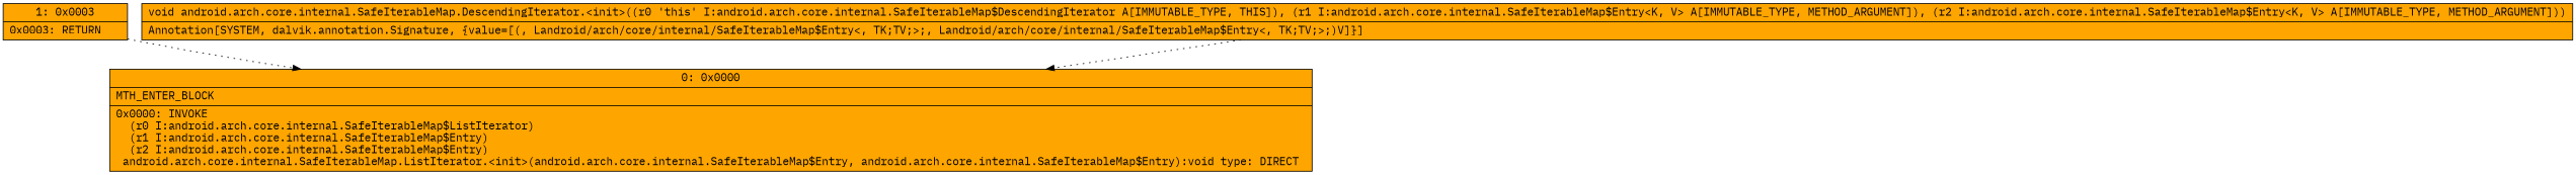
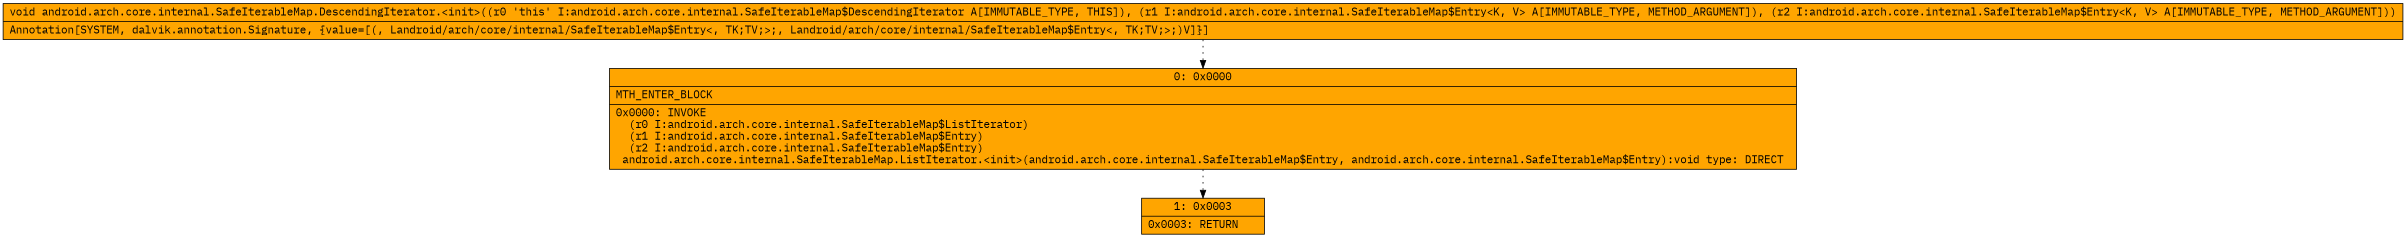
  digraph {
    fontname="IBM Plex Mono"
    node [shape=record style=filled fillcolor=orange fontname="IBM Plex Mono"]
    edge [style=dotted fontname="IBM Plex Mono"]
    n1 [label="{0\:\ 0x0000|MTH_ENTER_BLOCK\l|0x0000: INVOKE  \l  (r0 I:android.arch.core.internal.SafeIterableMap$ListIterator)\l  (r1 I:android.arch.core.internal.SafeIterableMap$Entry)\l  (r2 I:android.arch.core.internal.SafeIterableMap$Entry)\l android.arch.core.internal.SafeIterableMap.ListIterator.\<init\>(android.arch.core.internal.SafeIterableMap$Entry, android.arch.core.internal.SafeIterableMap$Entry):void type: DIRECT \l}"]
    n2 [label="{1\:\ 0x0003|0x0003: RETURN   \l}"]
    n3 [label="{void android.arch.core.internal.SafeIterableMap.DescendingIterator.\<init\>((r0 'this' I:android.arch.core.internal.SafeIterableMap$DescendingIterator A[IMMUTABLE_TYPE, THIS]), (r1 I:android.arch.core.internal.SafeIterableMap$Entry\<K, V\> A[IMMUTABLE_TYPE, METHOD_ARGUMENT]), (r2 I:android.arch.core.internal.SafeIterableMap$Entry\<K, V\> A[IMMUTABLE_TYPE, METHOD_ARGUMENT]))  | Annotation[SYSTEM, dalvik.annotation.Signature, \{value=[(, Landroid\/arch\/core\/internal\/SafeIterableMap$Entry\<, TK;TV;\>;, Landroid\/arch\/core\/internal\/SafeIterableMap$Entry\<, TK;TV;\>;)V]\}]\l}"]
-   n2 -> n1
+   n1 -> n2
    n3 -> n1
  }
